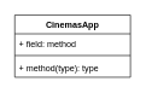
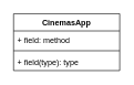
  <mxCell id="0" />
  <mxCell id="1" parent="0" />
  <mxCell id="2" value="&lt;font style=&quot;vertical-align: inherit;&quot;&gt;&lt;font style=&quot;vertical-align: inherit;&quot;&gt;CinemasApp&lt;br&gt;&lt;br&gt;&lt;/font&gt;&lt;/font&gt;" style="swimlane;fontStyle=1;align=center;verticalAlign=top;childLayout=stackLayout;horizontal=1;startSize=26;horizontalStack=0;resizeParent=1;resizeParentMax=0;resizeLast=0;collapsible=1;marginBottom=0;whiteSpace=wrap;html=1;" vertex="1" parent="1"><mxGeometry x="20" y="20" width="160" height="86" as="geometry"><mxRectangle x="334" y="170" width="110" height="40" as="alternateBounds" /></mxGeometry></mxCell>
  <mxCell id="3" value="+ field: method" style="text;strokeColor=none;fillColor=none;align=left;verticalAlign=top;spacingLeft=4;spacingRight=4;overflow=hidden;rotatable=0;points=[[0,0.5],[1,0.5]];portConstraint=eastwest;whiteSpace=wrap;html=1;" vertex="1" parent="2"><mxGeometry y="26" width="160" height="26" as="geometry" /></mxCell>
  <mxCell id="4" value="" style="line;strokeWidth=1;fillColor=none;align=left;verticalAlign=middle;spacingTop=-1;spacingLeft=3;spacingRight=3;rotatable=0;labelPosition=right;points=[];portConstraint=eastwest;strokeColor=inherit;" vertex="1" parent="2"><mxGeometry y="52" width="160" height="8" as="geometry" /></mxCell>
- <mxCell id="5" value="+ method(type): type" style="text;strokeColor=none;fillColor=none;align=left;verticalAlign=top;spacingLeft=4;spacingRight=4;overflow=hidden;rotatable=0;points=[[0,0.5],[1,0.5]];portConstraint=eastwest;whiteSpace=wrap;html=1;" vertex="1" parent="2"><mxGeometry y="60" width="160" height="26" as="geometry" /></mxCell>
+ <mxCell id="5" value="+ field(type): type" style="text;strokeColor=none;fillColor=none;align=left;verticalAlign=top;spacingLeft=4;spacingRight=4;overflow=hidden;rotatable=0;points=[[0,0.5],[1,0.5]];portConstraint=eastwest;whiteSpace=wrap;html=1;" vertex="1" parent="2"><mxGeometry y="60" width="160" height="26" as="geometry" /></mxCell>
